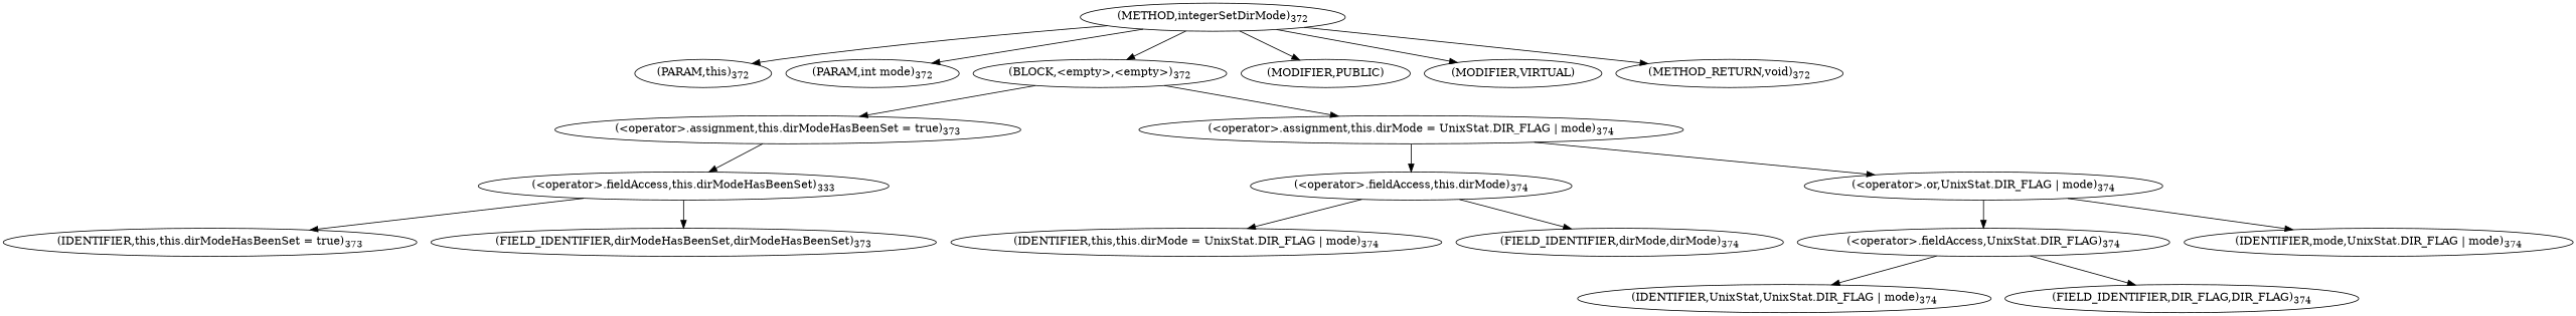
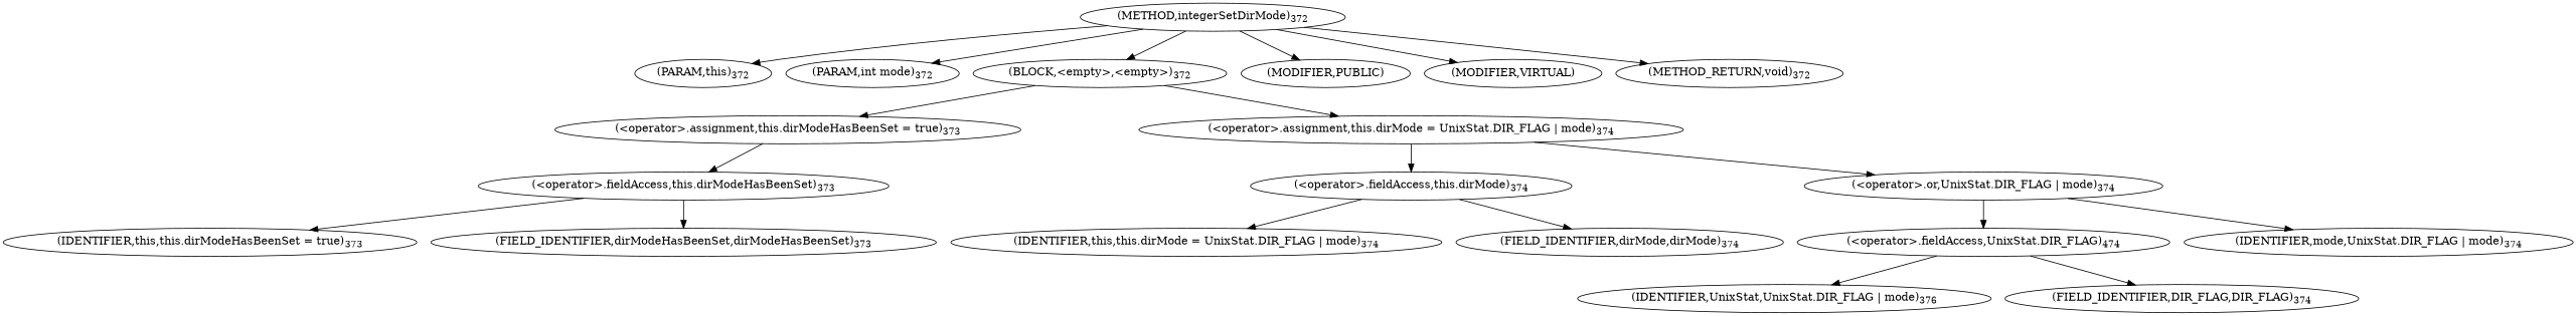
  digraph {
    n1 [label=<(METHOD,integerSetDirMode)<SUB>372</SUB>>]
    n2 [label=<(PARAM,this)<SUB>372</SUB>>]
    n3 [label=<(PARAM,int mode)<SUB>372</SUB>>]
    n4 [label=<(BLOCK,&lt;empty&gt;,&lt;empty&gt;)<SUB>372</SUB>>]
    n5 [label=<(MODIFIER,PUBLIC)>]
    n6 [label=<(MODIFIER,VIRTUAL)>]
    n7 [label=<(METHOD_RETURN,void)<SUB>372</SUB>>]
    n8 [label=<(&lt;operator&gt;.assignment,this.dirModeHasBeenSet = true)<SUB>373</SUB>>]
    n9 [label=<(&lt;operator&gt;.assignment,this.dirMode = UnixStat.DIR_FLAG | mode)<SUB>374</SUB>>]
-   n10 [label=<(&lt;operator&gt;.fieldAccess,this.dirModeHasBeenSet)<SUB>333</SUB>>]
+   n10 [label=<(&lt;operator&gt;.fieldAccess,this.dirModeHasBeenSet)<SUB>373</SUB>>]
    n11 [label=<(&lt;operator&gt;.fieldAccess,this.dirMode)<SUB>374</SUB>>]
    n12 [label=<(&lt;operator&gt;.or,UnixStat.DIR_FLAG | mode)<SUB>374</SUB>>]
    n13 [label=<(IDENTIFIER,this,this.dirModeHasBeenSet = true)<SUB>373</SUB>>]
    n14 [label=<(FIELD_IDENTIFIER,dirModeHasBeenSet,dirModeHasBeenSet)<SUB>373</SUB>>]
    n15 [label=<(IDENTIFIER,this,this.dirMode = UnixStat.DIR_FLAG | mode)<SUB>374</SUB>>]
    n16 [label=<(FIELD_IDENTIFIER,dirMode,dirMode)<SUB>374</SUB>>]
-   n17 [label=<(&lt;operator&gt;.fieldAccess,UnixStat.DIR_FLAG)<SUB>374</SUB>>]
+   n17 [label=<(&lt;operator&gt;.fieldAccess,UnixStat.DIR_FLAG)<SUB>474</SUB>>]
    n18 [label=<(IDENTIFIER,mode,UnixStat.DIR_FLAG | mode)<SUB>374</SUB>>]
-   n19 [label=<(IDENTIFIER,UnixStat,UnixStat.DIR_FLAG | mode)<SUB>374</SUB>>]
+   n19 [label=<(IDENTIFIER,UnixStat,UnixStat.DIR_FLAG | mode)<SUB>376</SUB>>]
    n20 [label=<(FIELD_IDENTIFIER,DIR_FLAG,DIR_FLAG)<SUB>374</SUB>>]
    n1 -> n2
    n1 -> n3
    n1 -> n4
    n1 -> n5
    n1 -> n6
    n1 -> n7
    n4 -> n8
    n4 -> n9
    n8 -> n10
    n9 -> n11
    n9 -> n12
    n10 -> n13
    n10 -> n14
    n11 -> n15
    n11 -> n16
    n12 -> n17
    n12 -> n18
    n17 -> n19
    n17 -> n20
  }
